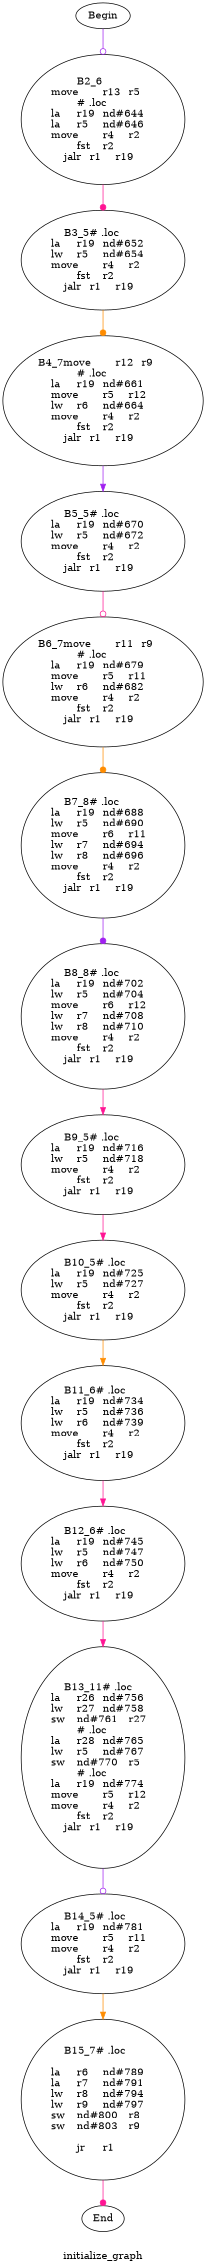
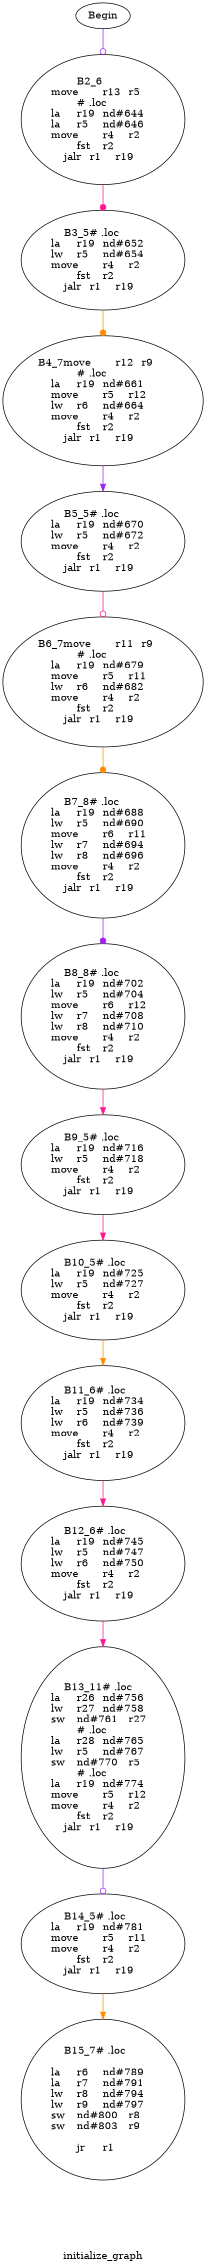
  digraph {
    color=purple
    label=initialize_graph
    style=dashed
    edge [color=deeppink arrowhead=normal]
    n1 [label=Begin]
    n2 [label="B2_6	\nmove	r13	r5	\n# .loc	\nla	r19	nd#644	\nla	r5	nd#646	\nmove	r4	r2	\nfst	r2	\njalr	r1	r19	\n"]
    n3 [label="B3_5# .loc	\nla	r19	nd#652	\nlw	r5	nd#654	\nmove	r4	r2	\nfst	r2	\njalr	r1	r19	\n"]
-   n4 [label=End]
    n5 [label="B4_7move	r12	r9	\n# .loc	\nla	r19	nd#661	\nmove	r5	r12	\nlw	r6	nd#664	\nmove	r4	r2	\nfst	r2	\njalr	r1	r19	\n"]
    n6 [label="B5_5# .loc	\nla	r19	nd#670	\nlw	r5	nd#672	\nmove	r4	r2	\nfst	r2	\njalr	r1	r19	\n"]
    n7 [label="B6_7move	r11	r9	\n# .loc	\nla	r19	nd#679	\nmove	r5	r11	\nlw	r6	nd#682	\nmove	r4	r2	\nfst	r2	\njalr	r1	r19	\n"]
    n8 [label="B7_8# .loc	\nla	r19	nd#688	\nlw	r5	nd#690	\nmove	r6	r11	\nlw	r7	nd#694	\nlw	r8	nd#696	\nmove	r4	r2	\nfst	r2	\njalr	r1	r19	\n"]
    n9 [label="B8_8# .loc	\nla	r19	nd#702	\nlw	r5	nd#704	\nmove	r6	r12	\nlw	r7	nd#708	\nlw	r8	nd#710	\nmove	r4	r2	\nfst	r2	\njalr	r1	r19	\n"]
    n10 [label="B9_5# .loc	\nla	r19	nd#716	\nlw	r5	nd#718	\nmove	r4	r2	\nfst	r2	\njalr	r1	r19	\n"]
    n11 [label="B10_5# .loc	\nla	r19	nd#725	\nlw	r5	nd#727	\nmove	r4	r2	\nfst	r2	\njalr	r1	r19	\n"]
    n12 [label="B11_6# .loc	\nla	r19	nd#734	\nlw	r5	nd#736	\nlw	r6	nd#739	\nmove	r4	r2	\nfst	r2	\njalr	r1	r19	\n"]
    n13 [label="B12_6# .loc	\nla	r19	nd#745	\nlw	r5	nd#747	\nlw	r6	nd#750	\nmove	r4	r2	\nfst	r2	\njalr	r1	r19	\n"]
    n14 [label="B13_11# .loc	\nla	r26	nd#756	\nlw	r27	nd#758	\nsw	nd#761	r27	\n# .loc	\nla	r28	nd#765	\nlw	r5	nd#767	\nsw	nd#770	r5	\n# .loc	\nla	r19	nd#774	\nmove	r5	r12	\nmove	r4	r2	\nfst	r2	\njalr	r1	r19	\n"]
    n15 [label="B14_5# .loc	\nla	r19	nd#781	\nmove	r5	r11	\nmove	r4	r2	\nfst	r2	\njalr	r1	r19	\n"]
    n16 [label="B15_7# .loc	\n	\nla	r6	nd#789	\nla	r7	nd#791	\nlw	r8	nd#794	\nlw	r9	nd#797	\nsw	nd#800	r8	\nsw	nd#803	r9	\n	\njr	r1	\n"]
    n1 -> n2 [color=purple arrowhead=odot]
    n2 -> n3 [arrowhead=dot]
    n3 -> n5 [color=darkorange arrowhead=dot]
    n5 -> n6 [color=purple]
    n6 -> n7 [arrowhead=odot]
    n7 -> n8 [color=darkorange arrowhead=dot]
    n8 -> n9 [color=purple arrowhead=dot]
    n9 -> n10
    n10 -> n11
    n11 -> n12 [color=darkorange]
    n12 -> n13
    n13 -> n14
    n14 -> n15 [color=purple arrowhead=odot]
    n15 -> n16 [color=darkorange]
-   n16 -> n4 [arrowhead=dot]
  }
